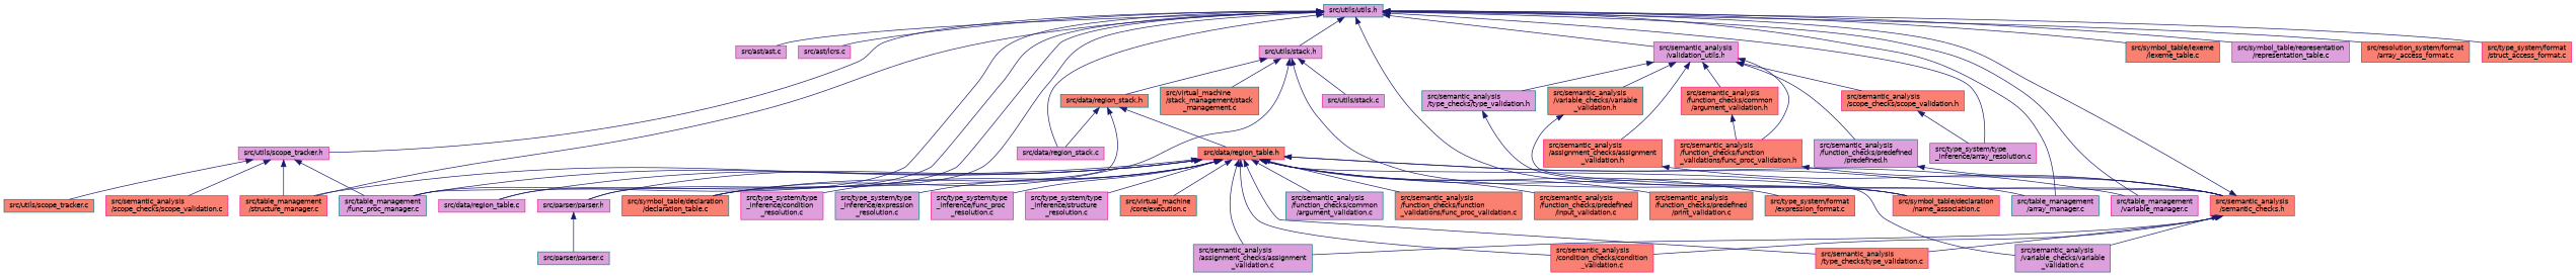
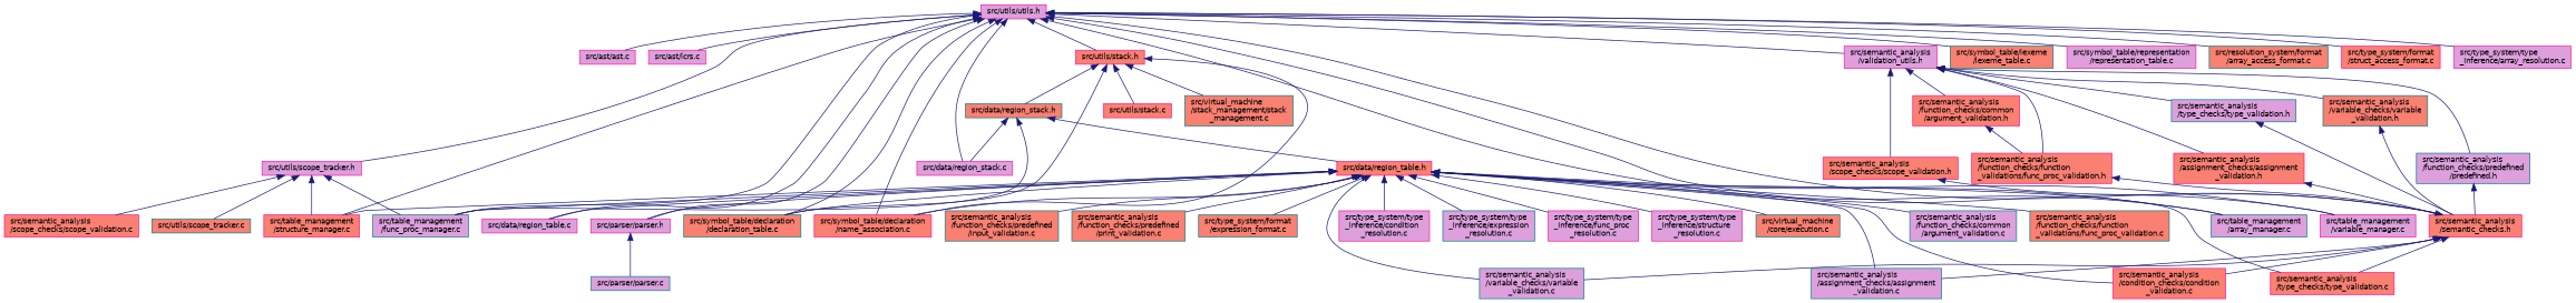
  digraph {
    node [color=deeppink fillcolor=salmon fontname=Helvetica fontsize=10 shape=record style=filled]
    edge [color=midnightblue dir=back fontname=Helvetica fontsize=10 labelfontname=Helvetica labelfontsize=10 style=solid]
-   n1 [color=teal fillcolor=plum fontcolor=black height=0.2 label="src/utils/utils.h" width=0.4]
+   n1 [fillcolor=plum fontcolor=black height=0.2 label="src/utils/utils.h" width=0.4]
    n2 [fillcolor=plum height=0.2 label="src/ast/ast.c" width=0.4]
    n3 [fillcolor=plum height=0.2 label="src/ast/lcrs.c" width=0.4]
    n4 [fillcolor=plum height=0.2 label="src/data/region_stack.c" width=0.4]
    n5 [fillcolor=plum height=0.2 label="src/data/region_table.c" width=0.4]
    n6 [fillcolor=plum height=0.2 label="src/parser/parser.h" width=0.4]
    n7 [fillcolor=plum height=0.2 label="src/semantic_analysis\l/validation_utils.h" width=0.4]
    n8 [color=teal height=0.2 label="src/symbol_table/declaration\l/declaration_table.c" width=0.4]
    n9 [height=0.2 label="src/symbol_table/declaration\l/name_association.c" width=0.4]
    n10 [color=teal height=0.2 label="src/symbol_table/lexeme\l/lexeme_table.c" width=0.4]
    n11 [fillcolor=plum height=0.2 label="src/symbol_table/representation\l/representation_table.c" width=0.4]
    n12 [color=teal fillcolor=plum height=0.2 label="src/table_management\l/array_manager.c" width=0.4]
    n13 [color=teal fillcolor=plum height=0.2 label="src/table_management\l/func_proc_manager.c" width=0.4]
    n14 [height=0.2 label="src/table_management\l/structure_manager.c" width=0.4]
    n15 [fillcolor=plum height=0.2 label="src/table_management\l/variable_manager.c" width=0.4]
    n16 [color=teal height=0.2 label="src/resolution_system/format\l/array_access_format.c" width=0.4]
    n17 [height=0.2 label="src/type_system/format\l/struct_access_format.c" width=0.4]
    n18 [fillcolor=plum height=0.2 label="src/type_system/type\l_inference/array_resolution.c" width=0.4]
    n19 [fillcolor=plum height=0.2 label="src/utils/scope_tracker.h" width=0.4]
-   n20 [fillcolor=plum height=0.2 label="src/utils/stack.h" width=0.4]
+   n20 [height=0.2 label="src/utils/stack.h" width=0.4]
    n21 [color=teal fillcolor=plum height=0.2 label="src/parser/parser.c" width=0.4]
    n22 [height=0.2 label="src/semantic_analysis\l/assignment_checks/assignment\l_validation.h" width=0.4]
    n23 [height=0.2 label="src/semantic_analysis\l/function_checks/common\l/argument_validation.h" width=0.4]
    n24 [height=0.2 label="src/semantic_analysis\l/function_checks/function\l_validations/func_proc_validation.h" width=0.4]
    n25 [color=teal fillcolor=plum height=0.2 label="src/semantic_analysis\l/function_checks/predefined\l/predefined.h" width=0.4]
    n26 [height=0.2 label="src/semantic_analysis\l/scope_checks/scope_validation.h" width=0.4]
    n27 [color=teal fillcolor=plum height=0.2 label="src/semantic_analysis\l/type_checks/type_validation.h" width=0.4]
    n28 [color=teal height=0.2 label="src/semantic_analysis\l/variable_checks/variable\l_validation.h" width=0.4]
    n29 [height=0.2 label="src/semantic_analysis\l/scope_checks/scope_validation.c" width=0.4]
    n30 [color=teal height=0.2 label="src/utils/scope_tracker.c" width=0.4]
    n31 [color=teal height=0.2 label="src/data/region_stack.h" width=0.4]
-   n32 [fillcolor=plum height=0.2 label="src/utils/stack.c" width=0.4]
+   n32 [height=0.2 label="src/utils/stack.c" width=0.4]
    n33 [color=teal height=0.2 label="src/virtual_machine\l/stack_management/stack\l_management.c" width=0.4]
    n34 [height=0.2 label="src/semantic_analysis\l/semantic_checks.h" width=0.4]
    n35 [color=teal fillcolor=plum height=0.2 label="src/semantic_analysis\l/assignment_checks/assignment\l_validation.c" width=0.4]
    n36 [height=0.2 label="src/semantic_analysis\l/condition_checks/condition\l_validation.c" width=0.4]
    n37 [height=0.2 label="src/semantic_analysis\l/type_checks/type_validation.c" width=0.4]
    n38 [color=teal fillcolor=plum height=0.2 label="src/semantic_analysis\l/variable_checks/variable\l_validation.c" width=0.4]
    n39 [height=0.2 label="src/data/region_table.h" width=0.4]
    n40 [color=teal fillcolor=plum height=0.2 label="src/semantic_analysis\l/function_checks/common\l/argument_validation.c" width=0.4]
    n41 [color=teal height=0.2 label="src/semantic_analysis\l/function_checks/function\l_validations/func_proc_validation.c" width=0.4]
    n42 [color=teal height=0.2 label="src/semantic_analysis\l/function_checks/predefined\l/input_validation.c" width=0.4]
    n43 [color=teal height=0.2 label="src/semantic_analysis\l/function_checks/predefined\l/print_validation.c" width=0.4]
    n44 [color=teal height=0.2 label="src/type_system/format\l/expression_format.c" width=0.4]
    n45 [fillcolor=plum height=0.2 label="src/type_system/type\l_inference/condition\l_resolution.c" width=0.4]
    n46 [color=teal fillcolor=plum height=0.2 label="src/type_system/type\l_inference/expression\l_resolution.c" width=0.4]
    n47 [fillcolor=plum height=0.2 label="src/type_system/type\l_inference/func_proc\l_resolution.c" width=0.4]
    n48 [fillcolor=plum height=0.2 label="src/type_system/type\l_inference/structure\l_resolution.c" width=0.4]
    n49 [color=teal height=0.2 label="src/virtual_machine\l/core/execution.c" width=0.4]
    n1 -> n2
    n1 -> n3
    n1 -> n4
    n1 -> n5
    n1 -> n6
    n1 -> n7
    n1 -> n8
    n1 -> n9
    n1 -> n10
    n1 -> n11
    n1 -> n12
    n1 -> n13
    n1 -> n14
    n1 -> n15
    n1 -> n16
    n1 -> n17
    n1 -> n18
    n1 -> n19
    n1 -> n20
    n6 -> n21
    n7 -> n22
    n7 -> n23
    n7 -> n24
    n7 -> n25
    n7 -> n26
    n7 -> n27
    n7 -> n28
    n19 -> n13
    n19 -> n14
    n19 -> n29
    n19 -> n30
    n20 -> n8
    n20 -> n9
    n20 -> n31
    n20 -> n32
    n20 -> n33
    n22 -> n34
    n23 -> n24
    n24 -> n34
    n25 -> n34
-   n26 -> n18
+   n26 -> n34
    n27 -> n34
    n28 -> n34
    n31 -> n4
    n31 -> n13
    n31 -> n39
    n34 -> n1
    n34 -> n35
    n34 -> n36
    n34 -> n37
    n34 -> n38
    n39 -> n5
    n39 -> n6
    n39 -> n8
    n39 -> n9
    n39 -> n12
    n39 -> n13
    n39 -> n14
    n39 -> n15
    n39 -> n35
    n39 -> n36
    n39 -> n37
    n39 -> n38
    n39 -> n40
    n39 -> n41
    n39 -> n42
    n39 -> n43
    n39 -> n44
    n39 -> n45
    n39 -> n46
    n39 -> n47
    n39 -> n48
    n39 -> n49
  }
